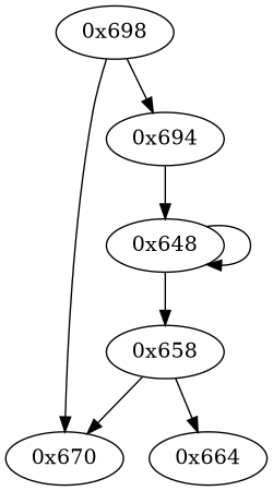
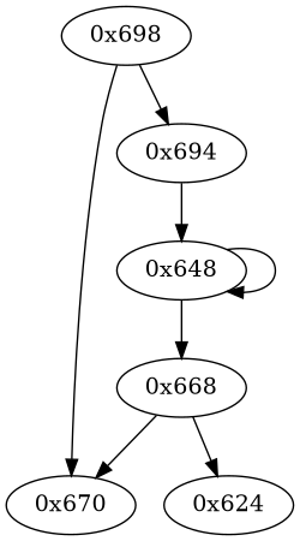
  digraph {
-   "0x658" [opcode="[u'ldr', u'cmp', u'b']"]
+   "0x658" [opcode="[u'ldr', u'cmp', u'b']" label="0x668"]
    "0x670" [opcode="[u'mov', u'pop']"]
-   "0x664" [opcode="[u'ldr', u'add', u'bl']"]
+   "0x664" [opcode="[u'ldr', u'add', u'bl']" label="0x624"]
    "0x648" [opcode="[u'ldrb', u'sub', u'eor', u'b']"]
    n5 [label="0x694" opcode="[u'mov']"]
    n6 [label="0x698" opcode="[u'push', u'add', u'ldr', u'mov', u'bl', u'cmp', u'b']"]
    "0x658" -> "0x670"
    "0x658" -> "0x664"
    "0x648" -> "0x658"
    "0x648" -> "0x648"
    n5 -> "0x648"
    n6 -> "0x670"
    n6 -> n5
  }
